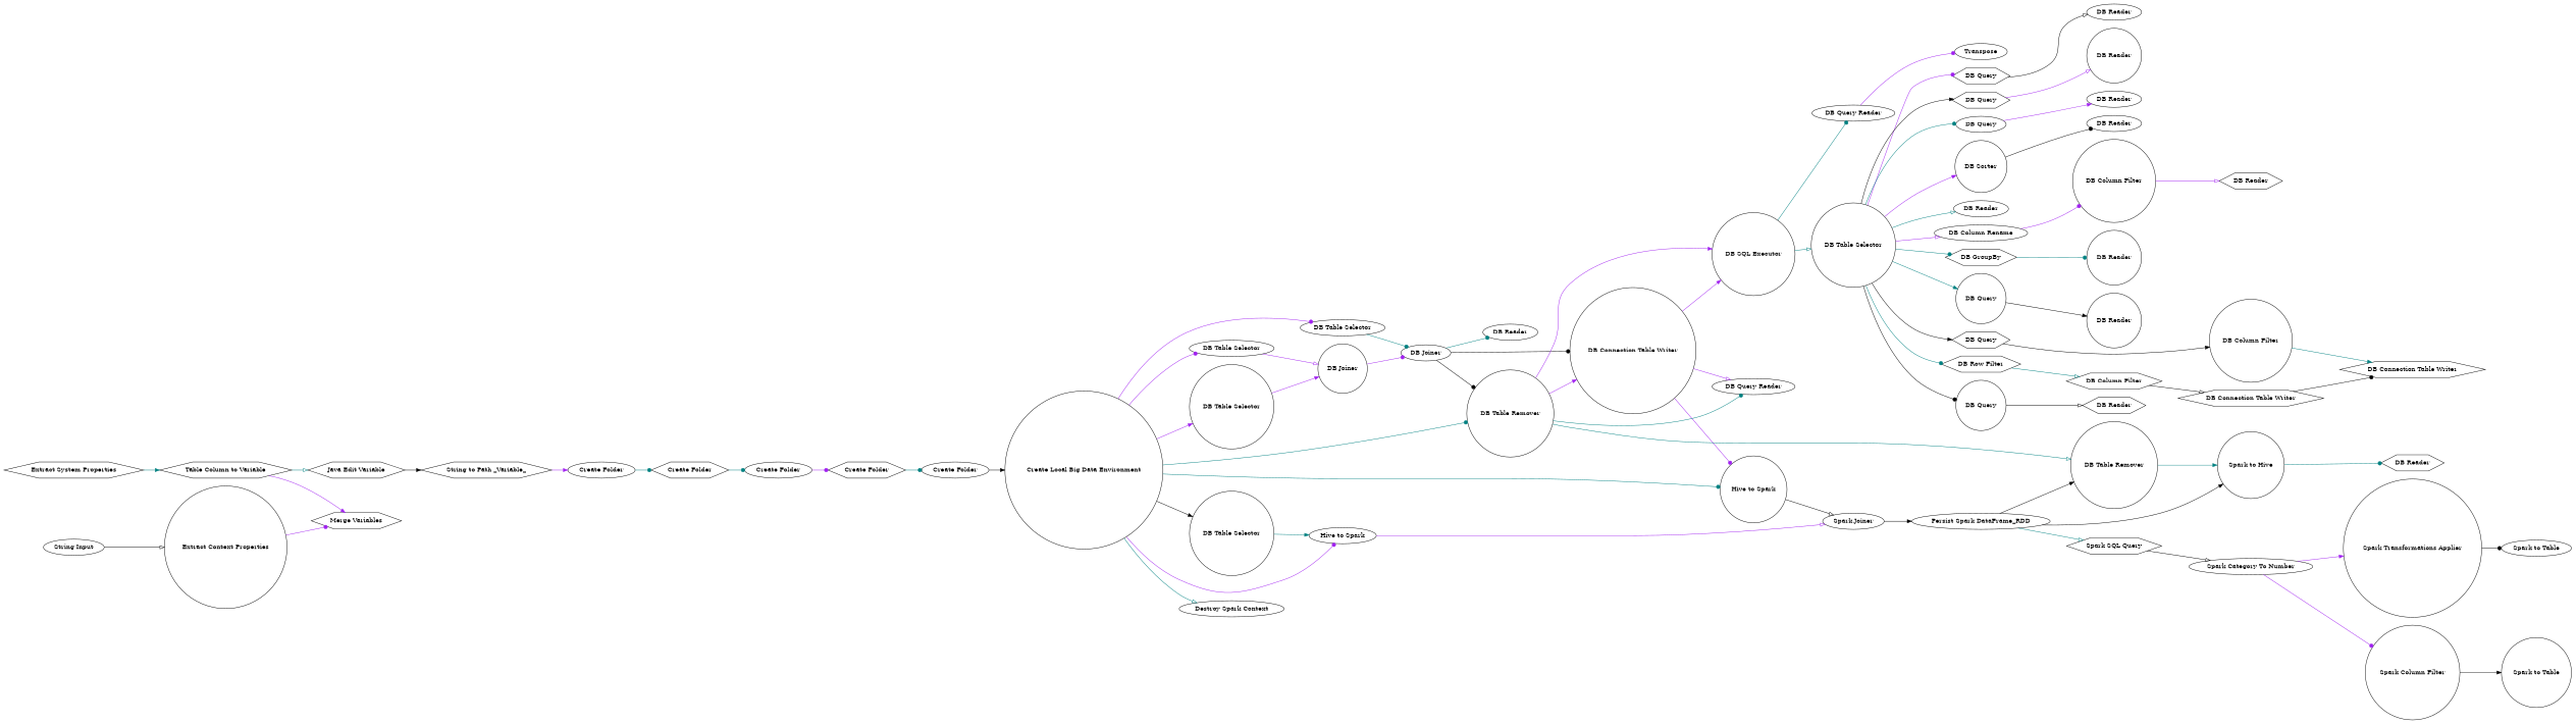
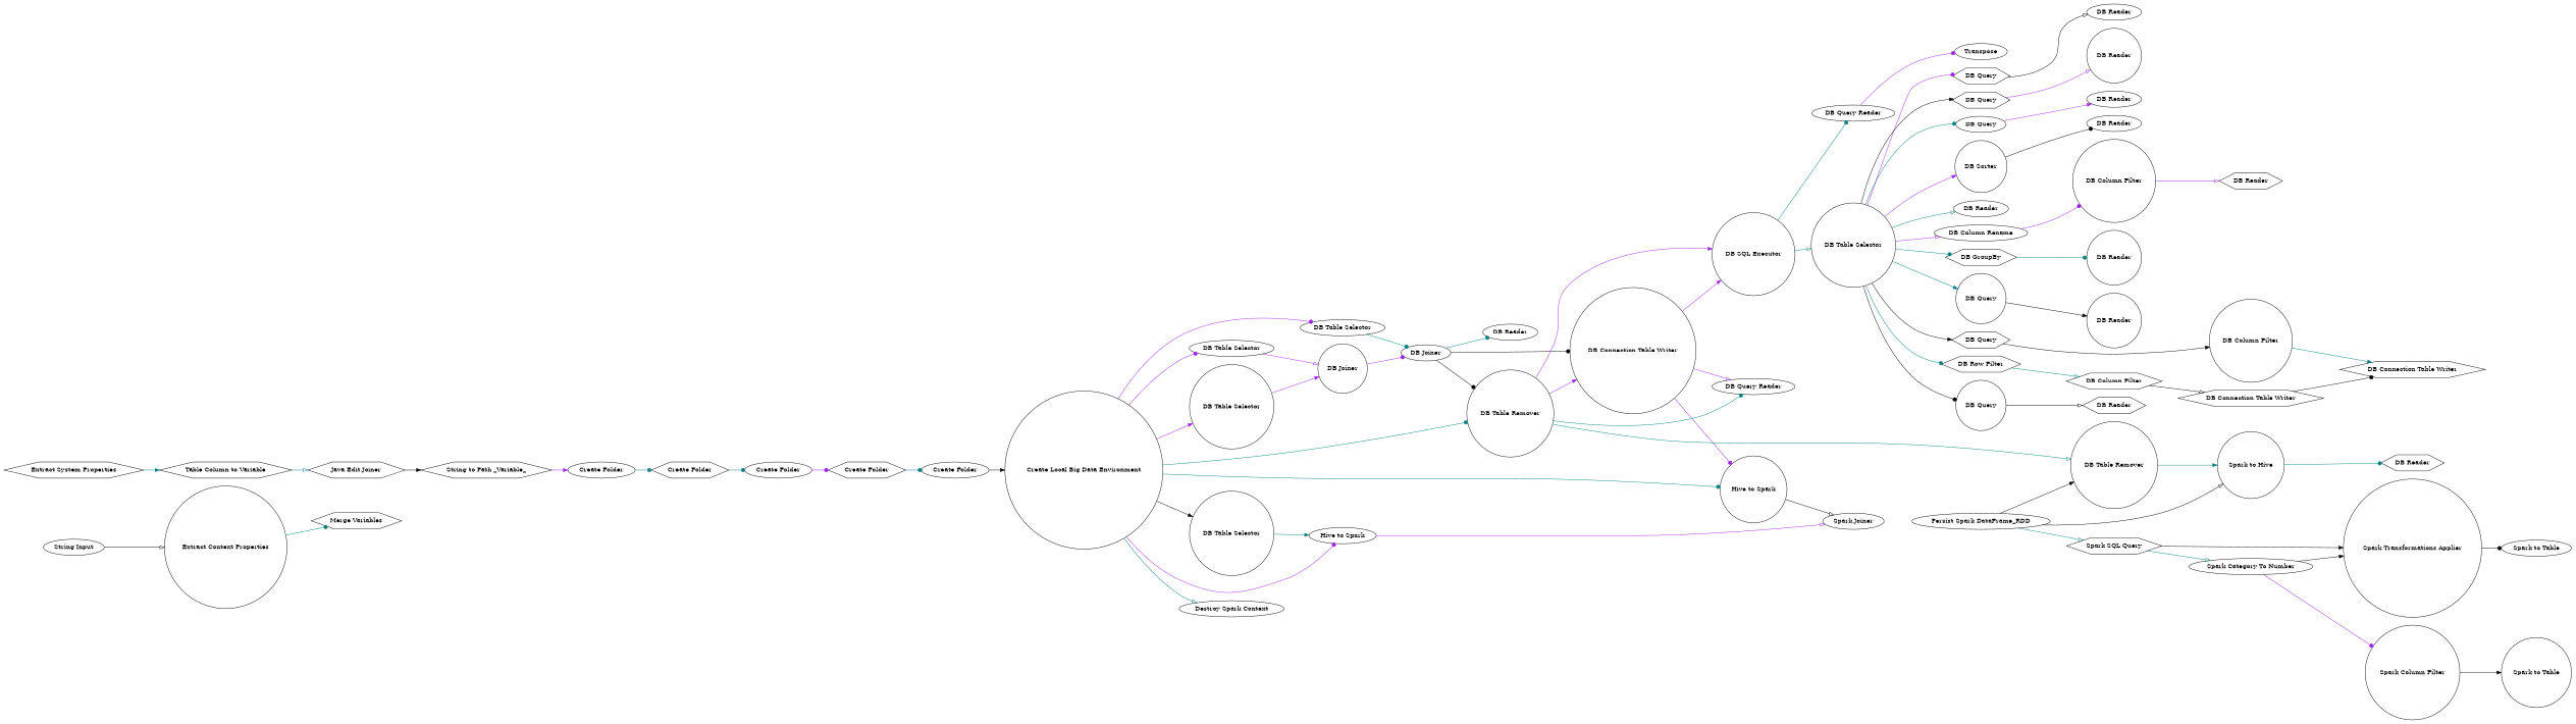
  digraph {
    rankdir=LR
    node [shape=ellipse]
    edge [arrowhead=dot color=purple]
    n1 [label="DB Table Selector"]
    n2 [label="DB Joiner" shape=circle]
    n3 [label="DB Joiner"]
    n4 [label="DB Table Selector" shape=circle]
    n5 [label="DB Table Selector"]
    n6 [label="DB Connection Table Writer" shape=circle]
    n7 [label="DB Table Remover" shape=circle]
    n8 [label="DB Reader"]
    n9 [label="DB SQL Executor" shape=circle]
    n10 [label="DB Query Reader"]
    n11 [label="Hive to Spark" shape=circle]
    n12 [label="DB Table Remover" shape=circle]
    n13 [label="DB Table Selector" shape=circle]
    n14 [label="DB Query Reader"]
    n15 [label="Spark Joiner"]
    n16 [label="Spark to Hive" shape=circle]
    n17 [label="DB Table Selector" shape=circle]
    n18 [label="Hive to Spark"]
    n19 [label="Persist Spark DataFrame_RDD"]
    n20 [label="Spark SQL Query" shape=hexagon]
    n21 [label="DB Sorter" shape=circle]
    n22 [label="DB GroupBy" shape=hexagon]
    n23 [label="DB Query" shape=circle]
    n24 [label="DB Column Rename"]
    n25 [label="DB Row Filter" shape=hexagon]
    n26 [label="DB Query" shape=circle]
    n27 [label="DB Query" shape=hexagon]
    n28 [label="DB Query" shape=hexagon]
    n29 [label="DB Query" shape=hexagon]
    n30 [label="DB Reader"]
    n31 [label="DB Query"]
    n32 [label=Transpose]
    n33 [label="DB Reader" shape=hexagon]
    n34 [label="DB Reader"]
    n35 [label="DB Reader" shape=circle]
    n36 [label="DB Reader" shape=circle]
    n37 [label="DB Column Filter" shape=circle]
    n38 [label="DB Column Filter" shape=hexagon]
    n39 [label="DB Reader" shape=hexagon]
    n40 [label="DB Reader"]
    n41 [label="DB Column Filter" shape=circle]
    n42 [label="DB Reader" shape=circle]
    n43 [label="DB Reader"]
    n44 [label="Destroy Spark Context"]
    n45 [label="Spark Category To Number"]
    n46 [label="Spark Transformations Applier" shape=circle]
    n47 [label="Spark Column Filter" shape=circle]
    n48 [label="Spark to Table"]
    n49 [label="Spark to Table" shape=circle]
    n50 [label="DB Reader" shape=hexagon]
    n51 [label="DB Connection Table Writer" shape=hexagon]
    n52 [label="DB Connection Table Writer" shape=hexagon]
    n53 [label="String Input"]
    n54 [label="Extract Context Properties" shape=circle]
    n55 [label="Merge Variables" shape=hexagon]
    n56 [label="Extract System Properties" shape=hexagon]
    n57 [label="Table Column to Variable" shape=hexagon]
-   n58 [label="Java Edit Variable" shape=hexagon]
+   n58 [label="Java Edit Joiner" shape=hexagon]
    n59 [label="Create Folder"]
    n60 [label="Create Folder" shape=hexagon]
    n61 [label="Create Folder"]
    n62 [label="String to Path _Variable_" shape=hexagon]
    n63 [label="Create Folder" shape=hexagon]
    n64 [label="Create Folder"]
    n65 [label="Create Local Big Data Environment" shape=circle]
    n1 -> n2 [arrowhead=onormal]
    n2 -> n3
    n3 -> n6 [color=black]
    n3 -> n7 [color=black]
    n3 -> n8 [color=teal]
    n4 -> n2 [arrowhead=normal]
    n5 -> n3 [color=teal]
    n6 -> n9 [arrowhead=normal]
    n6 -> n10 [arrowhead=onormal]
    n6 -> n11
    n7 -> n6 [arrowhead=normal]
    n7 -> n9 [arrowhead=normal]
    n7 -> n10 [color=teal]
    n7 -> n12 [arrowhead=onormal color=teal]
    n9 -> n13 [arrowhead=onormal color=teal]
    n9 -> n14 [color=teal]
    n11 -> n15 [arrowhead=onormal color=black]
    n12 -> n16 [arrowhead=normal color=teal]
    n13 -> n21 [arrowhead=normal]
    n13 -> n22 [color=teal]
    n13 -> n23 [arrowhead=normal color=teal]
    n13 -> n24 [arrowhead=onormal]
    n13 -> n25 [color=teal]
    n13 -> n26 [color=black]
    n13 -> n27
    n13 -> n28 [arrowhead=normal color=black]
    n13 -> n29 [arrowhead=normal color=black]
    n13 -> n30 [arrowhead=onormal color=teal]
    n13 -> n31 [color=teal]
    n14 -> n32
-   n15 -> n19 [arrowhead=normal color=black]
    n16 -> n33 [color=teal]
    n17 -> n18 [arrowhead=normal color=teal]
    n18 -> n15 [arrowhead=onormal]
    n19 -> n12 [arrowhead=normal color=black]
-   n19 -> n16 [arrowhead=normal color=black]
+   n19 -> n16 [arrowhead=onormal color=black]
    n19 -> n20 [arrowhead=onormal color=teal]
-   n20 -> n45 [arrowhead=onormal color=black]
+   n20 -> n45 [arrowhead=onormal color=teal]
+   n20 -> n46 [arrowhead=normal color=black]
    n21 -> n34 [color=black]
    n22 -> n35 [color=teal]
    n23 -> n36 [arrowhead=normal color=black]
    n24 -> n37
    n25 -> n38 [arrowhead=onormal color=teal]
    n26 -> n39 [arrowhead=onormal color=black]
    n27 -> n40 [arrowhead=onormal color=black]
    n28 -> n41 [arrowhead=normal color=black]
    n29 -> n42 [arrowhead=onormal]
    n31 -> n43 [arrowhead=normal]
    n37 -> n50 [arrowhead=onormal]
    n38 -> n51 [arrowhead=onormal color=black]
    n41 -> n52 [arrowhead=normal color=teal]
-   n45 -> n46 [arrowhead=normal]
+   n45 -> n46 [arrowhead=normal color=black]
    n45 -> n47
    n46 -> n48 [color=black]
    n47 -> n49 [arrowhead=normal color=black]
    n51 -> n52 [color=black]
    n53 -> n54 [arrowhead=onormal color=black]
-   n54 -> n55
+   n54 -> n55 [color=teal]
    n56 -> n57 [arrowhead=normal color=teal]
-   n57 -> n55 [arrowhead=normal]
    n57 -> n58 [arrowhead=onormal color=teal]
    n58 -> n62 [arrowhead=normal color=black]
    n59 -> n60 [color=teal]
    n60 -> n61 [color=teal]
    n61 -> n63
    n62 -> n59 [arrowhead=normal]
    n63 -> n64 [color=teal]
    n64 -> n65 [arrowhead=normal color=black]
    n65 -> n1
    n65 -> n4 [arrowhead=normal]
    n65 -> n5
    n65 -> n7 [color=teal]
    n65 -> n11 [color=teal]
    n65 -> n17 [arrowhead=normal color=black]
    n65 -> n18
    n65 -> n44 [arrowhead=onormal color=teal]
  }
